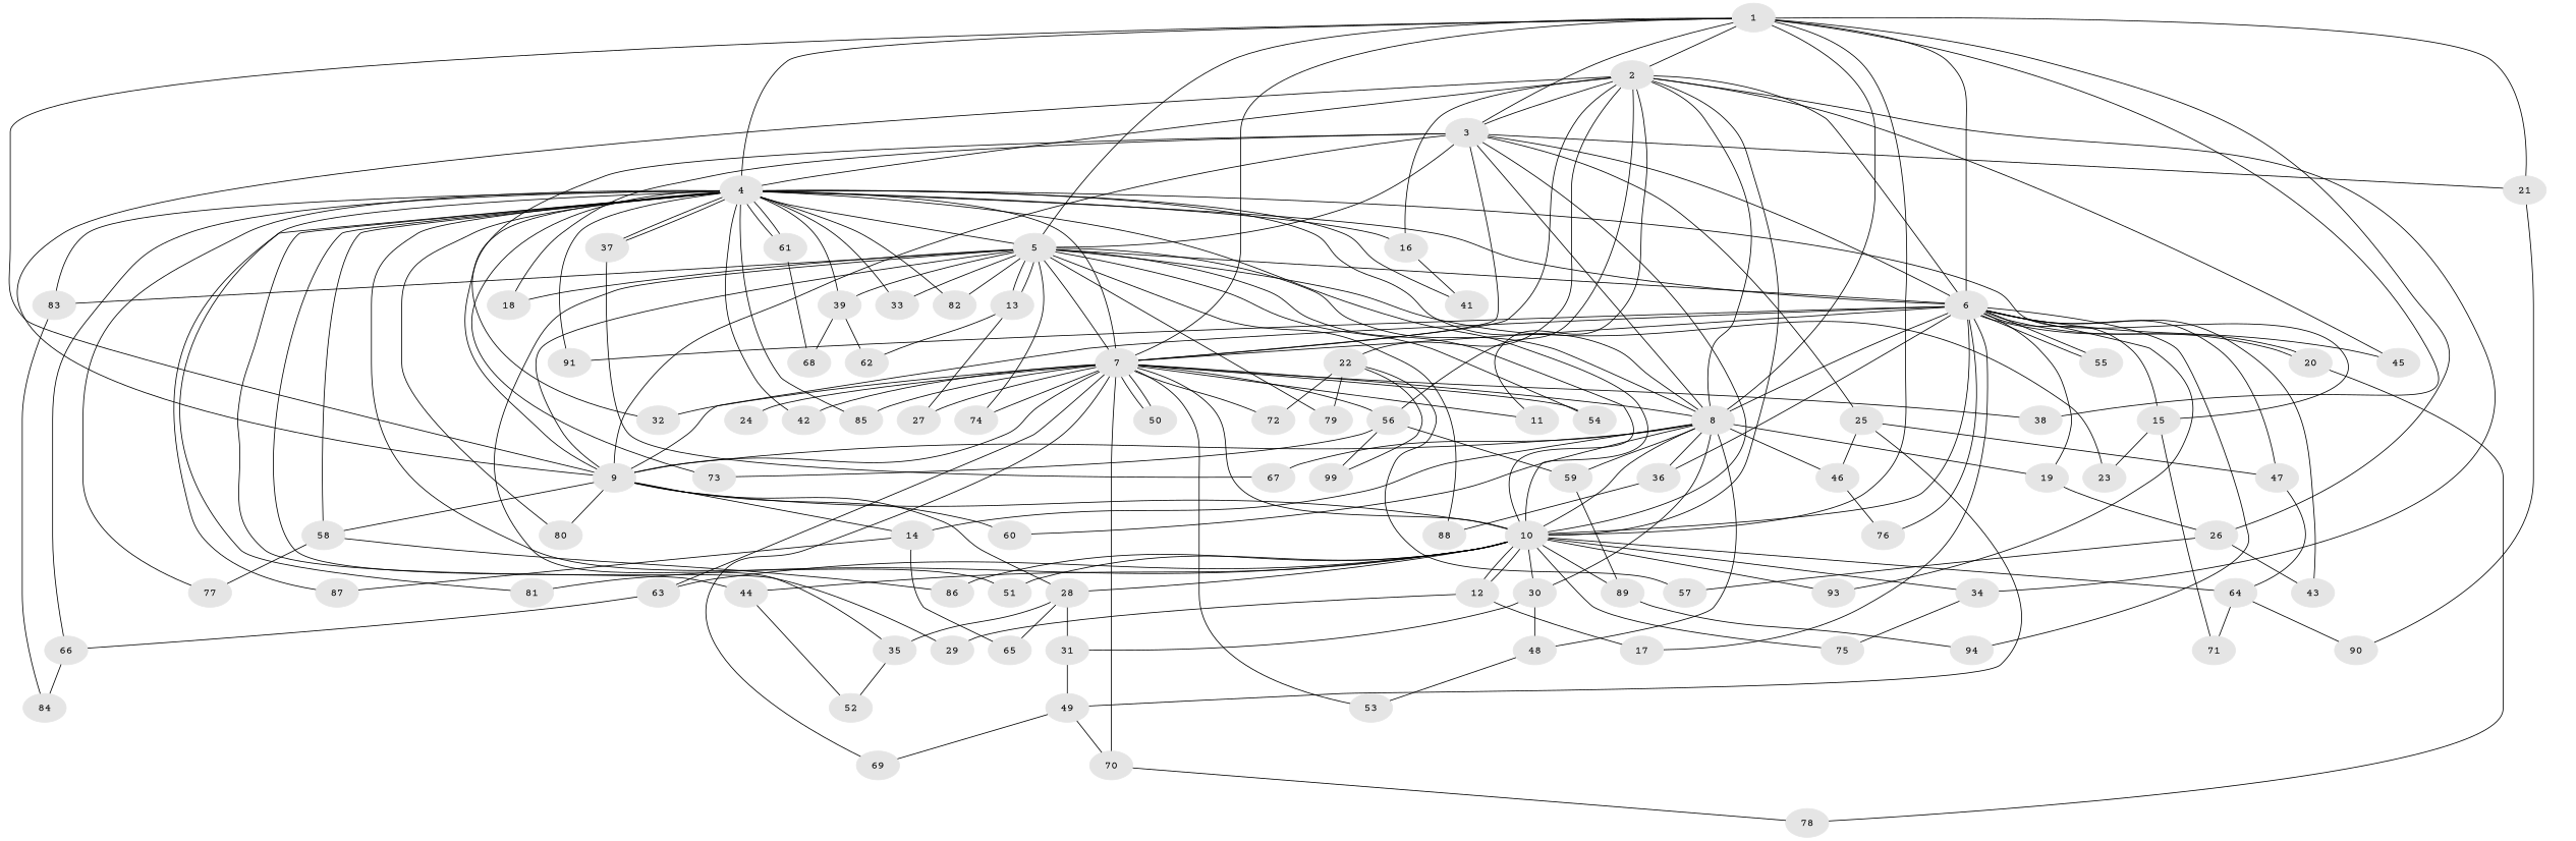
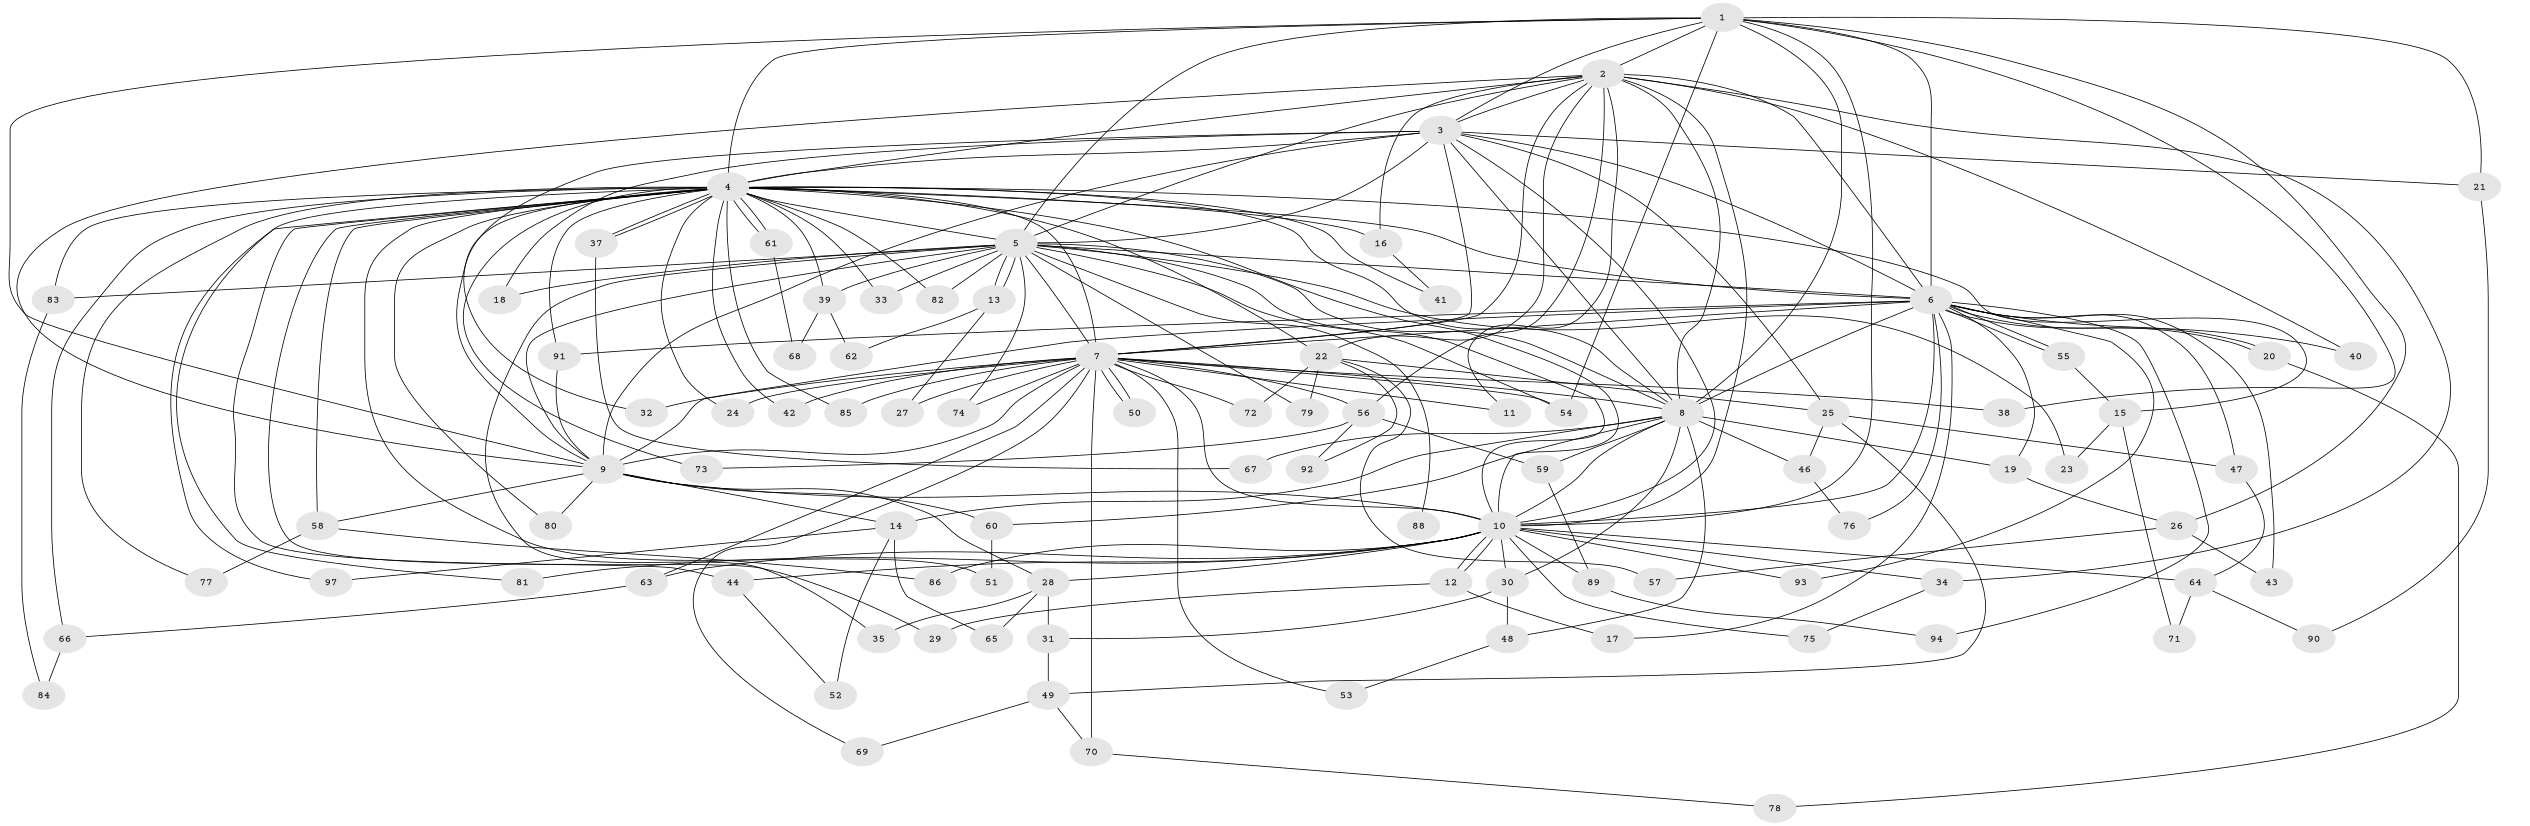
  graph {
    fontname="Courier Prime"
    node [color=gray90 fontname="Courier Prime" style=filled]
    edge [fontname="Courier Prime"]
    1
    2
    3
    4
    5
    6
    7
    8
    9
    10
    21
    26
    38
    11
    16
    22
    34
-   40 [label=45]
+   40
    56
    18
    25
    32
    15
    24
    29
    33
    37
    39
    41
    42
    44
    51
    58
    61
    66
    73
    77
    80
    81
    82
    83
    85
-   87
+   87 [label=97]
    91
    13
    23
    35
    54
    74
    79
    88
    17
    19
    20
-   36
    43
    47
    55
    76
    93
    94
    27
    50
    53
    63
    69
    70
    72
    14
    30
    46
    48
    59
    60
    67
    28
    12
    64
    75
    86
    89
    90
    57
-   92 [label=99]
+   92
    49
    71
    62
    68
    52
    84
    78
    65
    31
    1 -- 2
    1 -- 3
    1 -- 4
    1 -- 5
    1 -- 6
-   1 -- 7
+   1 -- 54
    1 -- 8
    1 -- 9
    1 -- 10
    1 -- 21
    1 -- 26
    1 -- 38
    2 -- 3
    2 -- 4
+   2 -- 5
    2 -- 6
    2 -- 7
    2 -- 8
    2 -- 9
    2 -- 10
    2 -- 11
    2 -- 16
    2 -- 22
    2 -- 34
    2 -- 40
    2 -- 56
+   3 -- 4
    3 -- 5
    3 -- 6
    3 -- 7
    3 -- 8
    3 -- 9
    3 -- 10
    3 -- 21
    3 -- 18
    3 -- 25
    3 -- 32
    4 -- 5
    4 -- 6
    4 -- 7
    4 -- 8
    4 -- 9
    4 -- 10
    4 -- 16
+   4 -- 22
    4 -- 15
+   4 -- 24
    4 -- 29
    4 -- 33
    4 -- 37
    4 -- 37
    4 -- 39
    4 -- 41
    4 -- 42
    4 -- 44
    4 -- 51
    4 -- 58
    4 -- 61
    4 -- 61
    4 -- 66
    4 -- 73
    4 -- 77
    4 -- 80
    4 -- 81
    4 -- 82
    4 -- 83
    4 -- 85
    4 -- 87
    4 -- 91
    5 -- 6
    5 -- 7
    5 -- 8
    5 -- 9
    5 -- 10
    5 -- 18
    5 -- 33
    5 -- 39
    5 -- 82
    5 -- 83
    5 -- 13
    5 -- 13
    5 -- 23
    5 -- 35
    5 -- 54
    5 -- 74
    5 -- 79
    5 -- 88
    6 -- 7
    6 -- 8
    6 -- 9
    6 -- 10
    6 -- 40
-   6 -- 15
+   55 -- 15
    6 -- 91
    6 -- 17
    6 -- 19
    6 -- 20
    6 -- 20
-   6 -- 36
    6 -- 43
    6 -- 47
    6 -- 55
    6 -- 55
    6 -- 76
    6 -- 93
    6 -- 94
    7 -- 8
    7 -- 9
    7 -- 10
    7 -- 38
    7 -- 11
    7 -- 56
    7 -- 32
    7 -- 24
    7 -- 42
    7 -- 85
    7 -- 54
    7 -- 74
    7 -- 27
    7 -- 50
    7 -- 50
    7 -- 53
    7 -- 63
    7 -- 69
    7 -- 70
    7 -- 72
-   8 -- 9
+   91 -- 9
    8 -- 10
    8 -- 19
-   8 -- 36
    8 -- 14
    8 -- 30
    8 -- 46
    8 -- 48
    8 -- 59
    8 -- 60
    8 -- 67
    9 -- 10
    9 -- 58
    9 -- 80
    9 -- 14
    9 -- 60
    9 -- 28
    10 -- 34
    10 -- 44
-   10 -- 51
+   60 -- 51
    10 -- 81
    10 -- 93
    10 -- 63
    10 -- 30
    10 -- 28
    10 -- 12
    10 -- 12
    10 -- 64
    10 -- 75
    10 -- 86
    10 -- 89
    21 -- 90
    26 -- 43
    26 -- 57
    16 -- 41
+   22 -- 25
    22 -- 79
    22 -- 72
    22 -- 57
    22 -- 92
    34 -- 75
    56 -- 73
    56 -- 59
    56 -- 92
    25 -- 47
    25 -- 46
    25 -- 49
    15 -- 23
    15 -- 71
    37 -- 67
    39 -- 62
    39 -- 68
    44 -- 52
    58 -- 77
    58 -- 86
    61 -- 68
    66 -- 84
    83 -- 84
    13 -- 27
    13 -- 62
-   35 -- 52
+   14 -- 52
    19 -- 26
    20 -- 78
-   36 -- 88
    47 -- 64
    63 -- 66
    70 -- 78
    14 -- 87
    14 -- 65
    30 -- 48
    30 -- 31
    46 -- 76
    48 -- 53
    59 -- 89
    28 -- 35
    28 -- 65
    28 -- 31
    12 -- 29
    12 -- 17
    64 -- 90
    64 -- 71
    89 -- 94
    49 -- 69
    49 -- 70
    31 -- 49
  }
